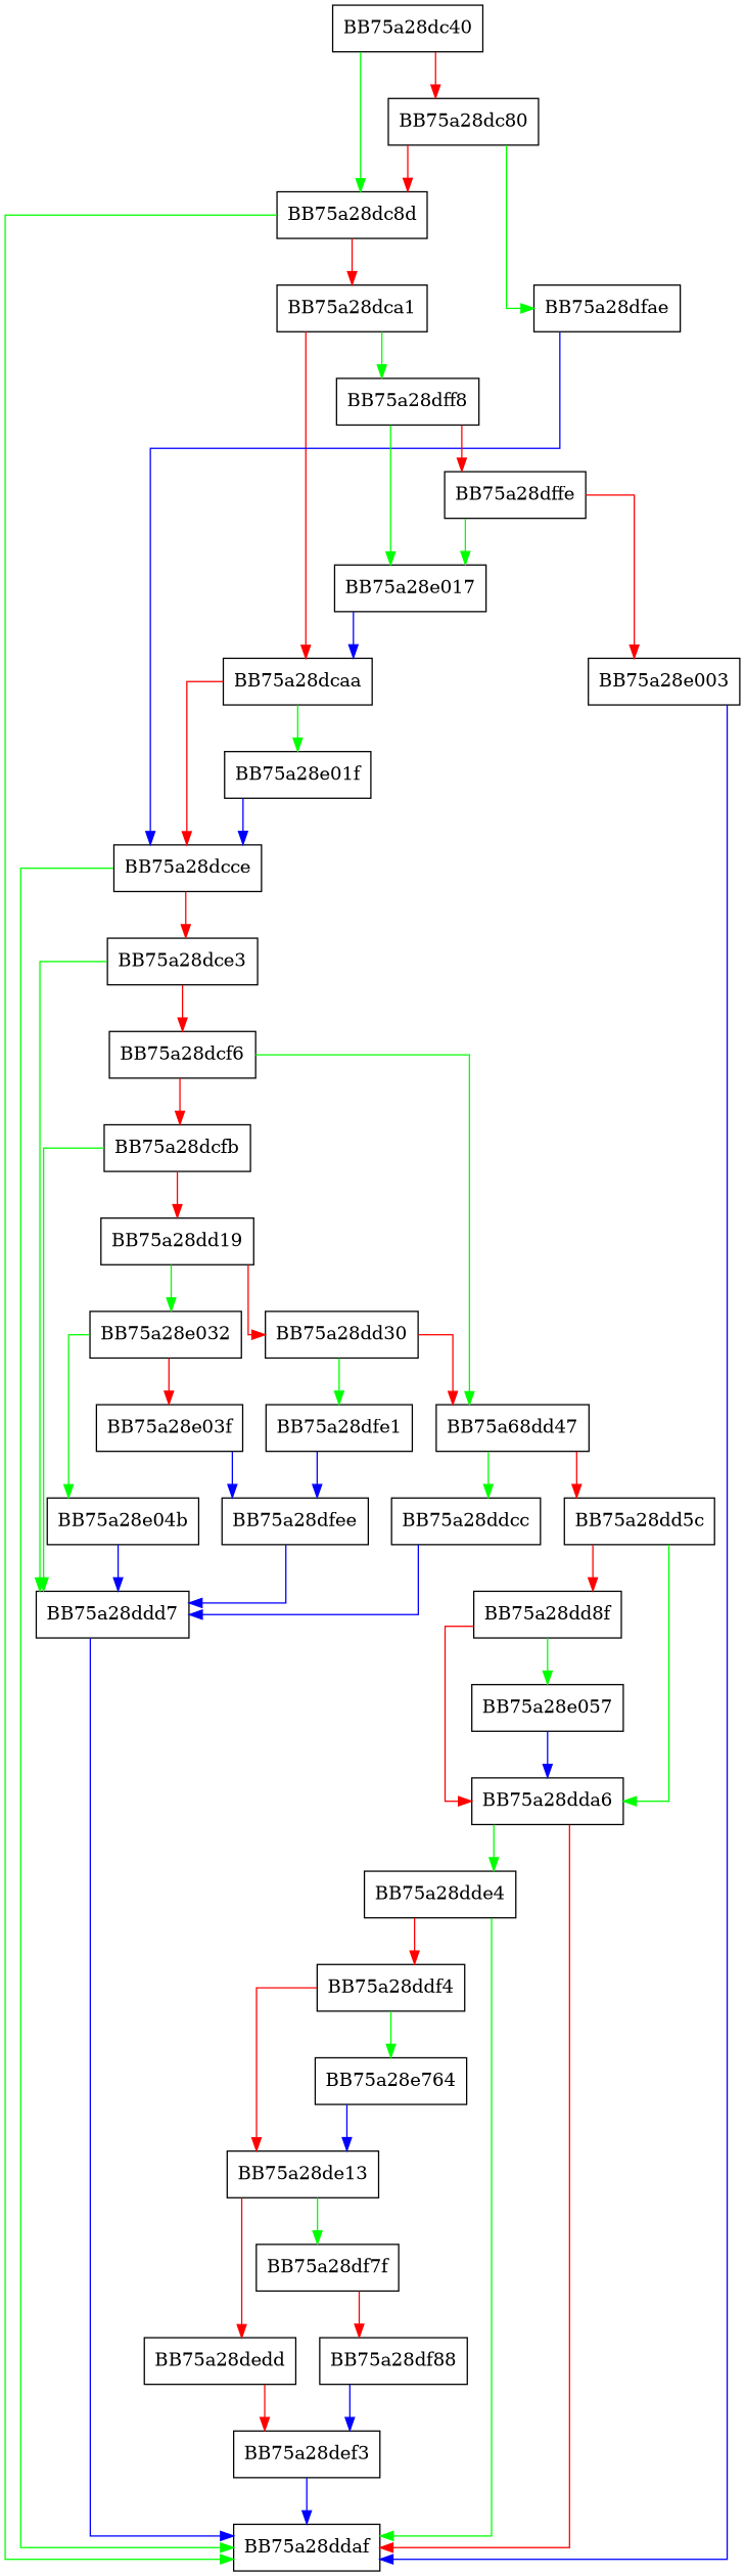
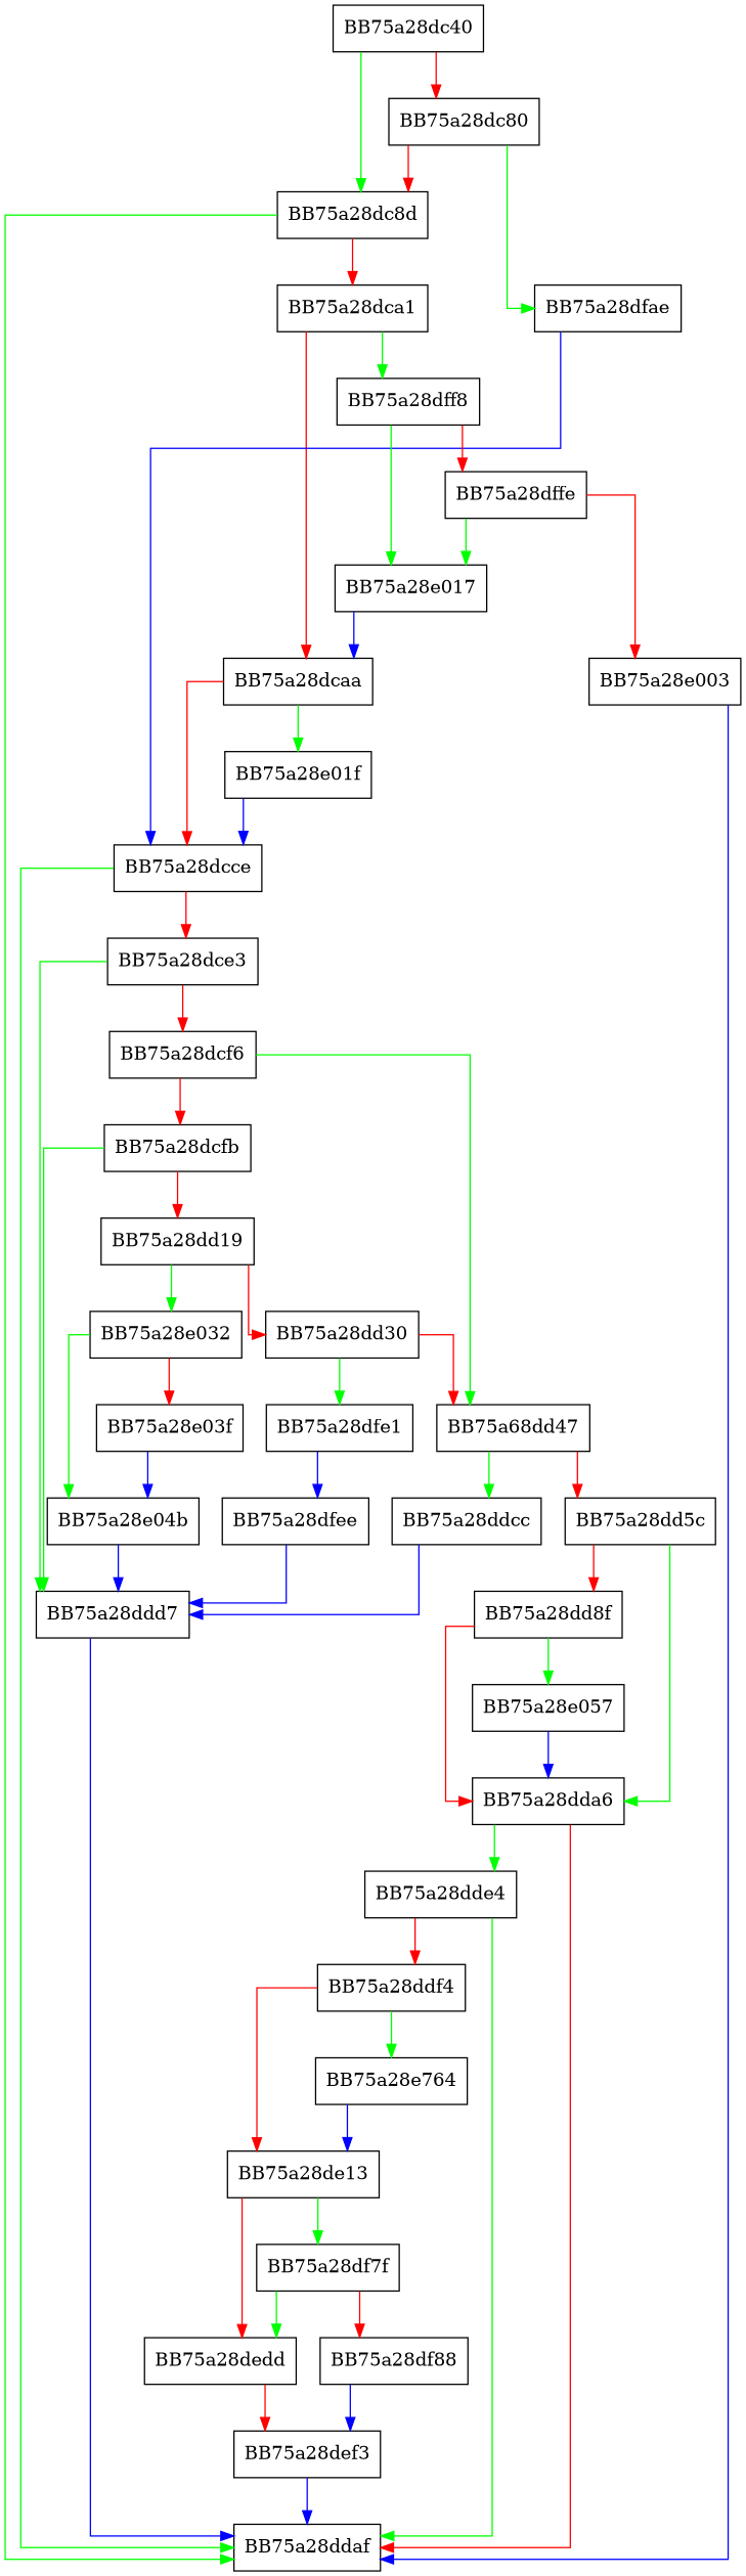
  digraph {
    splines=ortho
    node [shape=box]
    edge [color=red]
    BB75a28dc40
    BB75a28dc8d
    BB75a28dc80
    BB75a28ddaf
    BB75a28dca1
    BB75a28dfae
    BB75a28dff8
    BB75a28dcaa
    BB75a28dcce
    BB75a28dce3
    BB75a28e017
    BB75a28dffe
    BB75a28e01f
    BB75a28e003
    BB75a28ddd7
    BB75a28dcf6
    n17 [label=BB75a68dd47]
    BB75a28dcfb
    BB75a28ddcc
    BB75a28dd5c
    BB75a28dd19
    BB75a28dda6
    BB75a28dd8f
    BB75a28e032
    BB75a28dd30
    BB75a28e04b
    BB75a28e03f
    BB75a28dfe1
    BB75a28dfee
    BB75a28dde4
    BB75a28e057
    BB75a28ddf4
    n33 [label=BB75a28e764]
    BB75a28de13
    BB75a28df7f
    BB75a28dedd
    BB75a28df88
    BB75a28def3
    BB75a28dc40 -> BB75a28dc8d [color=green]
    BB75a28dc40 -> BB75a28dc80
    BB75a28dc8d -> BB75a28ddaf [color=green]
    BB75a28dc8d -> BB75a28dca1
    BB75a28dc80 -> BB75a28dc8d
    BB75a28dc80 -> BB75a28dfae [color=green]
    BB75a28dca1 -> BB75a28dff8 [color=green]
    BB75a28dca1 -> BB75a28dcaa
    BB75a28dfae -> BB75a28dcce [color=blue]
    BB75a28dff8 -> BB75a28e017 [color=green]
    BB75a28dff8 -> BB75a28dffe
    BB75a28dcaa -> BB75a28dcce
    BB75a28dcaa -> BB75a28e01f [color=green]
    BB75a28dcce -> BB75a28ddaf [color=green]
    BB75a28dcce -> BB75a28dce3
    BB75a28dce3 -> BB75a28ddd7 [color=green]
    BB75a28dce3 -> BB75a28dcf6
    BB75a28e017 -> BB75a28dcaa [color=blue]
    BB75a28dffe -> BB75a28e017 [color=green]
    BB75a28dffe -> BB75a28e003
    BB75a28e01f -> BB75a28dcce [color=blue]
    BB75a28e003 -> BB75a28ddaf [color=blue]
    BB75a28ddd7 -> BB75a28ddaf [color=blue]
    BB75a28dcf6 -> n17 [color=green]
    BB75a28dcf6 -> BB75a28dcfb
    n17 -> BB75a28ddcc [color=green]
    n17 -> BB75a28dd5c
    BB75a28dcfb -> BB75a28ddd7 [color=green]
    BB75a28dcfb -> BB75a28dd19
    BB75a28ddcc -> BB75a28ddd7 [color=blue]
    BB75a28dd5c -> BB75a28dda6 [color=green]
    BB75a28dd5c -> BB75a28dd8f
    BB75a28dd19 -> BB75a28e032 [color=green]
    BB75a28dd19 -> BB75a28dd30
    BB75a28dda6 -> BB75a28ddaf
    BB75a28dda6 -> BB75a28dde4 [color=green]
    BB75a28dd8f -> BB75a28dda6
    BB75a28dd8f -> BB75a28e057 [color=green]
    BB75a28e032 -> BB75a28e04b [color=green]
    BB75a28e032 -> BB75a28e03f
    BB75a28dd30 -> n17
    BB75a28dd30 -> BB75a28dfe1 [color=green]
    BB75a28e04b -> BB75a28ddd7 [color=blue]
-   BB75a28e03f -> BB75a28dfee [color=blue]
+   BB75a28e03f -> BB75a28e04b [color=blue]
    BB75a28dfe1 -> BB75a28dfee [color=blue]
    BB75a28dfee -> BB75a28ddd7 [color=blue]
    BB75a28dde4 -> BB75a28ddaf [color=green]
    BB75a28dde4 -> BB75a28ddf4
    BB75a28e057 -> BB75a28dda6 [color=blue]
    BB75a28ddf4 -> n33 [color=green]
    BB75a28ddf4 -> BB75a28de13
    n33 -> BB75a28de13 [color=blue]
    BB75a28de13 -> BB75a28df7f [color=green]
    BB75a28de13 -> BB75a28dedd
+   BB75a28df7f -> BB75a28dedd [color=green]
    BB75a28df7f -> BB75a28df88
    BB75a28dedd -> BB75a28def3
    BB75a28df88 -> BB75a28def3 [color=blue]
    BB75a28def3 -> BB75a28ddaf [color=blue]
  }
